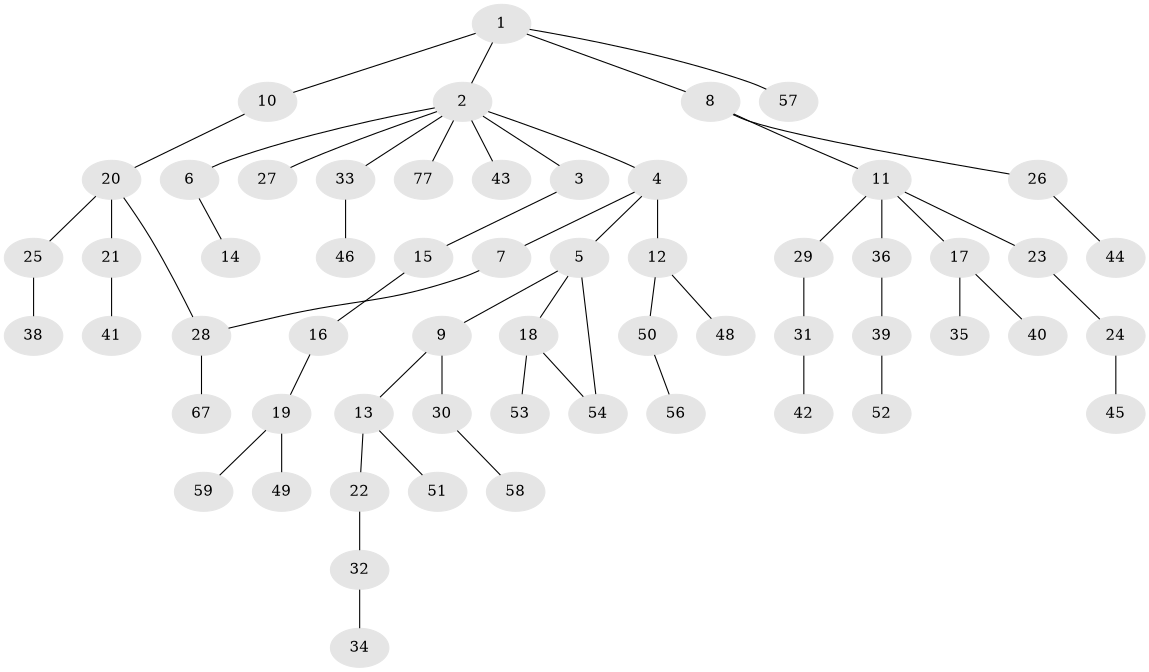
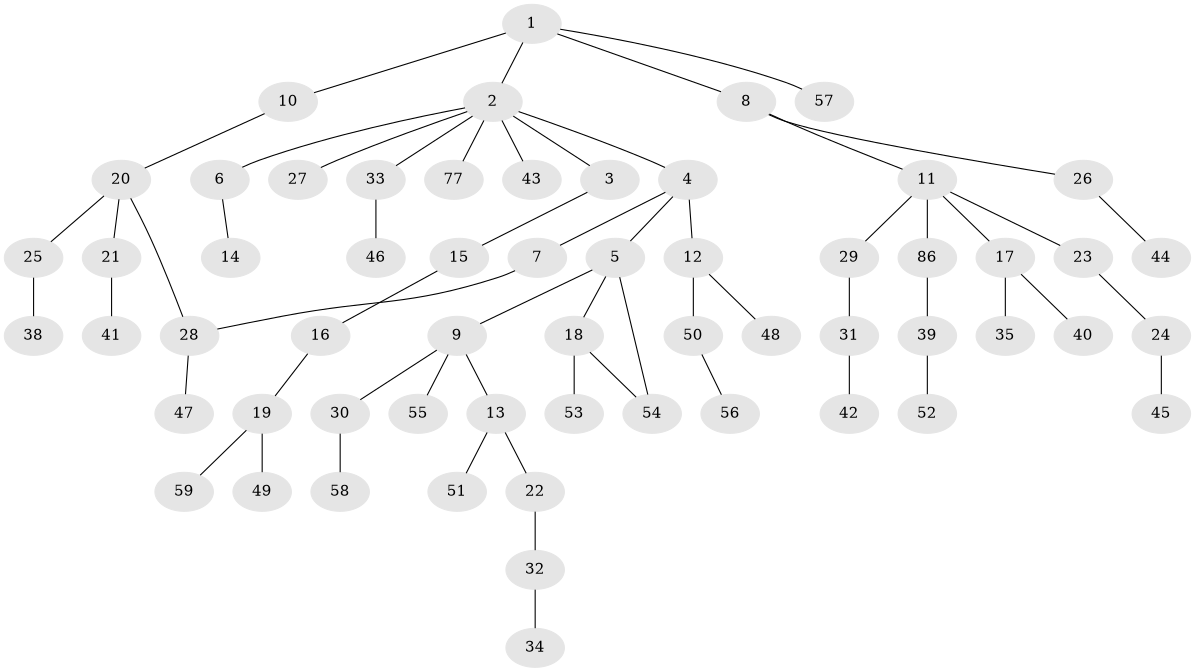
  graph {
    node [color=gray90 style=filled]
    1
    2
    8
    10
    57
    3
    4
    6
    27
    33
    n11 [label=77]
    43
    11
    26
    20
    15
    5
    7
    12
    14
    46
    16
    9
    18
    54
    28
    48
    50
    13
    30
+   55
    53
-   47 [label=67]
+   47
    17
    23
    29
-   36
+   36 [label=86]
    44
    22
    51
    58
    21
    25
    35
    40
    24
    31
    39
    56
    32
    19
    49
    59
    41
    38
    34
    45
    42
    52
    1 -- 2
    1 -- 8
    1 -- 10
    1 -- 57
    2 -- 3
    2 -- 4
    2 -- 6
    2 -- 27
    2 -- 33
    2 -- n11
    2 -- 43
    8 -- 11
    8 -- 26
    10 -- 20
    3 -- 15
    4 -- 5
    4 -- 7
    4 -- 12
    6 -- 14
    33 -- 46
    11 -- 17
    11 -- 23
    11 -- 29
    11 -- 36
    26 -- 44
    20 -- 28
    20 -- 21
    20 -- 25
    15 -- 16
    5 -- 9
    5 -- 18
    5 -- 54
    7 -- 28
    12 -- 48
    12 -- 50
    16 -- 19
    9 -- 13
    9 -- 30
+   9 -- 55
    18 -- 54
    18 -- 53
    28 -- 47
    50 -- 56
    13 -- 22
    13 -- 51
    30 -- 58
    17 -- 35
    17 -- 40
    23 -- 24
    29 -- 31
    36 -- 39
    22 -- 32
    21 -- 41
    25 -- 38
    24 -- 45
    31 -- 42
    39 -- 52
    32 -- 34
    19 -- 49
    19 -- 59
  }
